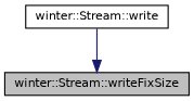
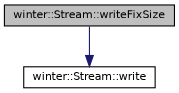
  digraph {
    rankdir=TB
    node [color=black fontname=Helvetica fontsize=10 shape=record style=filled]
    n1 [fillcolor=grey75 fontcolor=black height=0.2 label="winter::Stream::writeFixSize" width=0.4]
    n2 [fillcolor=white height=0.2 label="winter::Stream::write" width=0.4]
-   n2 -> n1 [color=midnightblue fontname=Helvetica fontsize=10 labelfontname=Helvetica labelfontsize=10 style=solid]
+   n1 -> n2 [color=midnightblue fontname=Helvetica fontsize=10 labelfontname=Helvetica labelfontsize=10 style=solid]
  }
